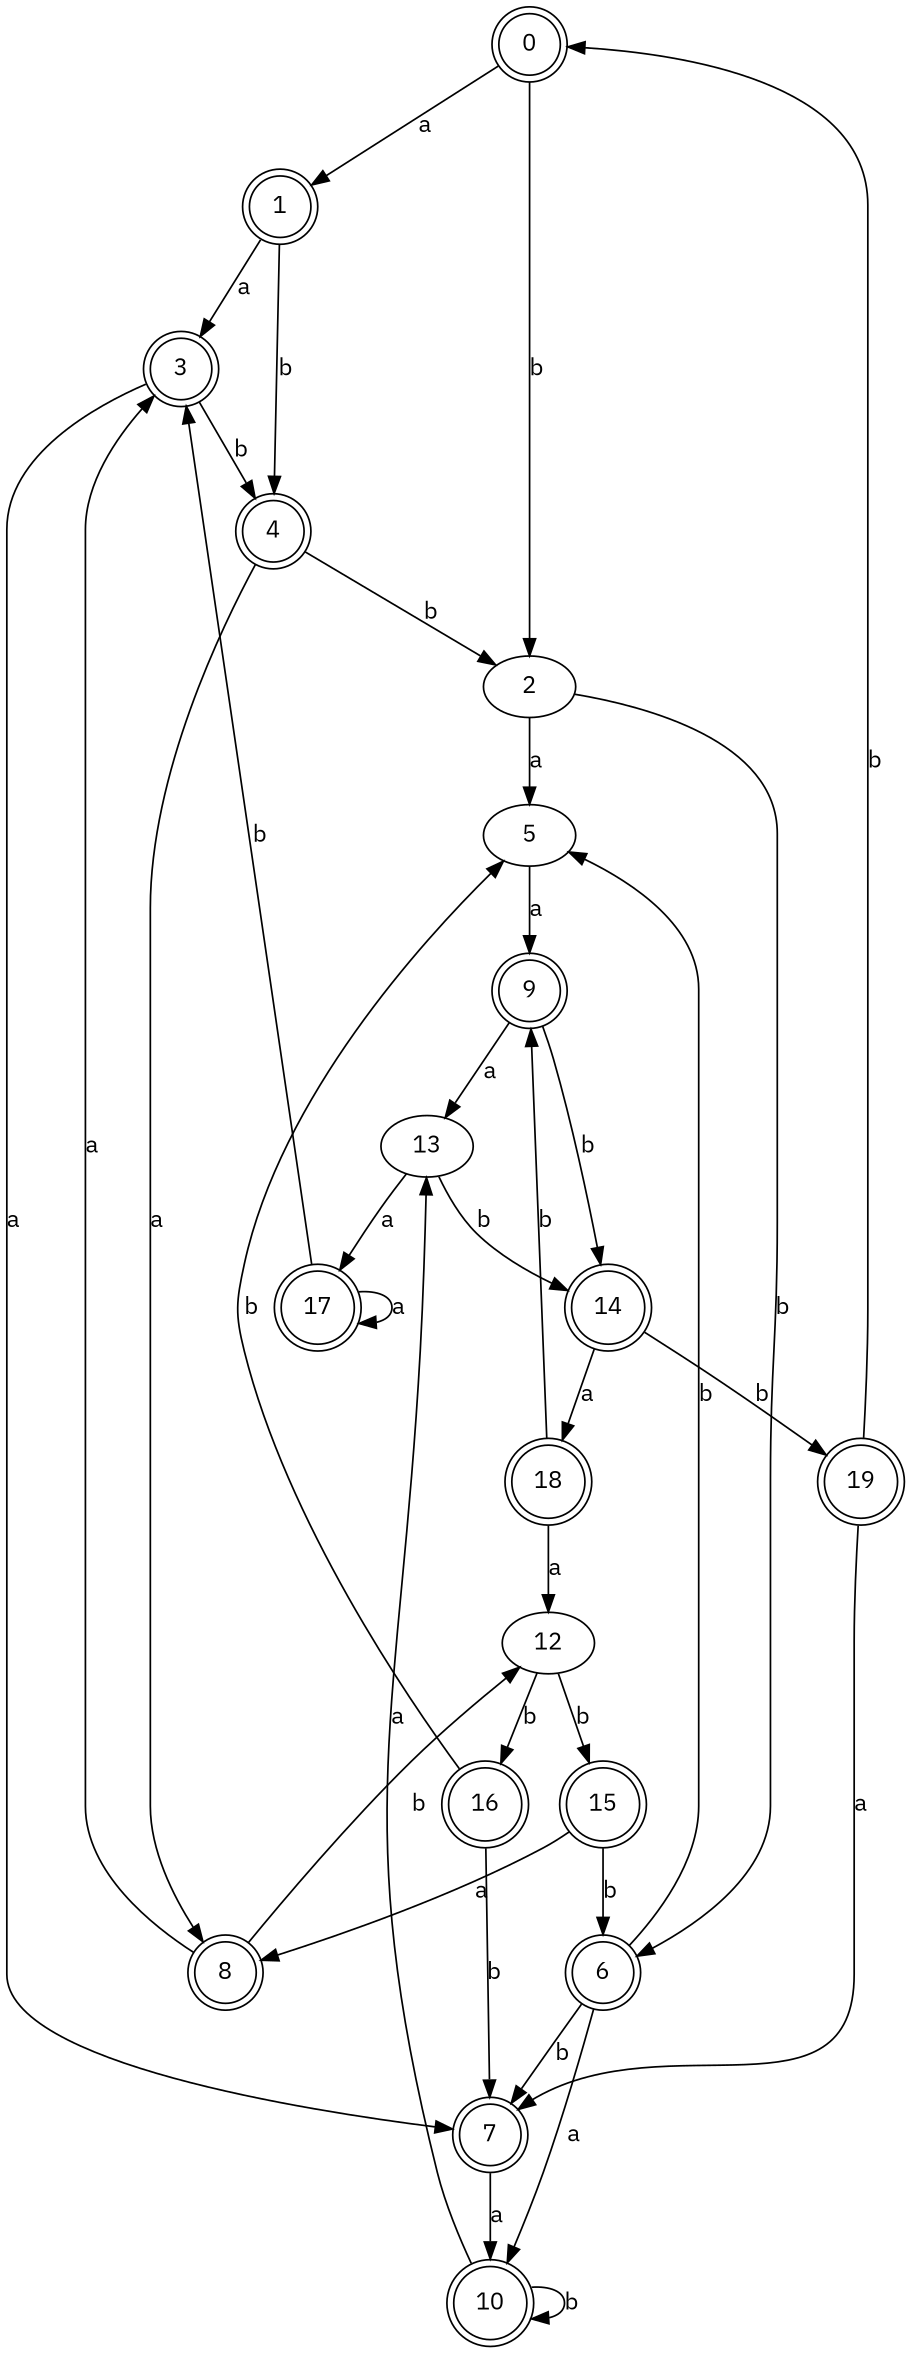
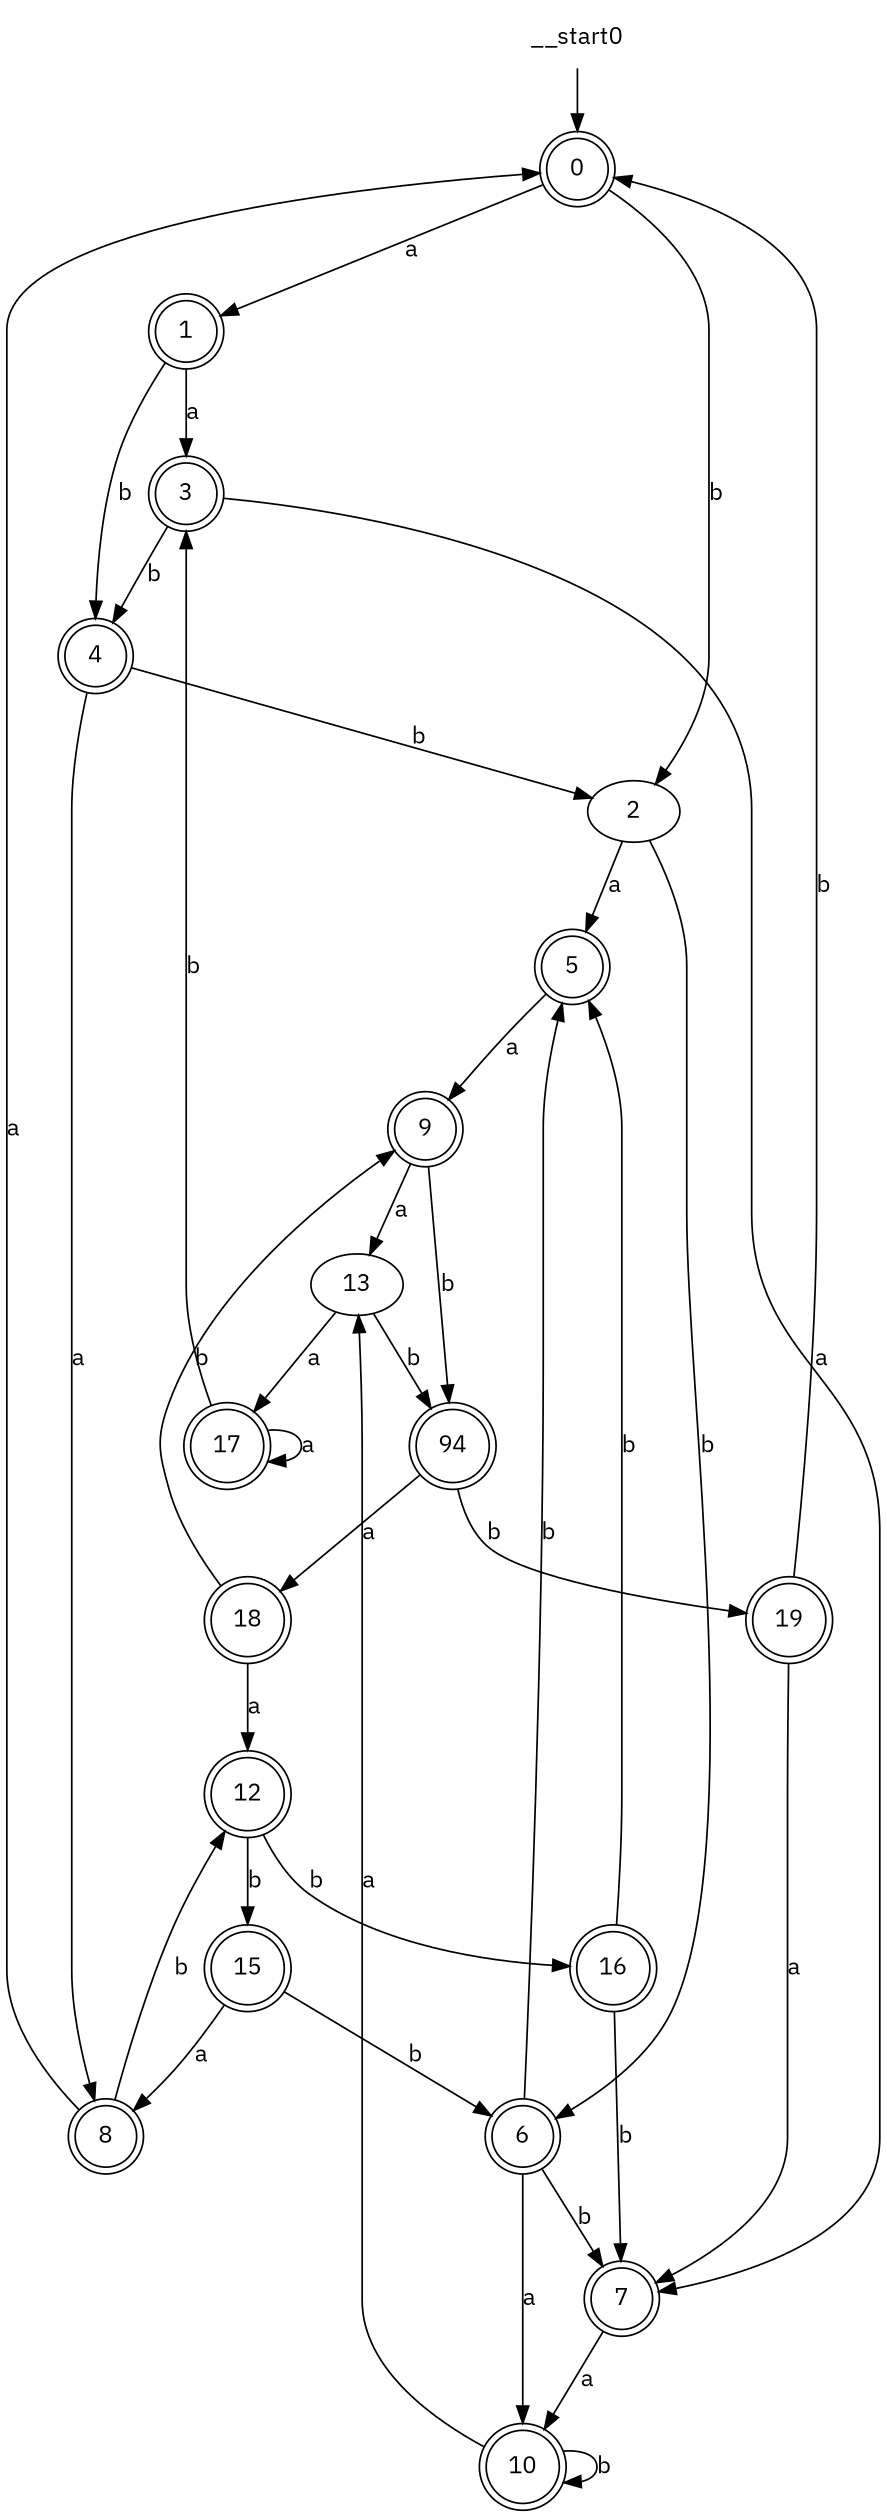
  digraph {
    fontname="IBM Plex Sans"
    node [fontname="IBM Plex Sans" shape=doublecircle]
    edge [fontname="IBM Plex Sans"]
+   __start0 [shape=none]
    0
    1
    2 [shape=""]
    3
    4
-   5 [shape=ellipse]
+   5
    6
    7
    8
    9
    10
-   12 [shape=ellipse]
+   12
    13 [shape=""]
-   14
+   14 [label=94]
    15
    16
    17
    18
    19
+   __start0 -> 0
    0 -> 1 [label=a]
    0 -> 2 [label=b]
    1 -> 3 [label=a]
    1 -> 4 [label=b]
    2 -> 5 [label=a]
    2 -> 6 [label=b]
    3 -> 4 [label=b]
    3 -> 7 [label=a]
    4 -> 2 [label=b]
    4 -> 8 [label=a]
    5 -> 9 [label=a]
    6 -> 5 [label=b]
    6 -> 7 [label=b]
    6 -> 10 [label=a]
    7 -> 10 [label=a]
-   8 -> 3 [label=a]
+   8 -> 0 [label=a]
    8 -> 12 [label=b]
    9 -> 13 [label=a]
    9 -> 14 [label=b]
    10 -> 10 [label=b]
    10 -> 13 [label=a]
    12 -> 15 [label=b]
    12 -> 16 [label=b]
    13 -> 14 [label=b]
    13 -> 17 [label=a]
    14 -> 18 [label=a]
    14 -> 19 [label=b]
    15 -> 6 [label=b]
    15 -> 8 [label=a]
    16 -> 5 [label=b]
    16 -> 7 [label=b]
    17 -> 3 [label=b]
    17 -> 17 [label=a]
    18 -> 9 [label=b]
    18 -> 12 [label=a]
    19 -> 0 [label=b]
    19 -> 7 [label=a]
  }
